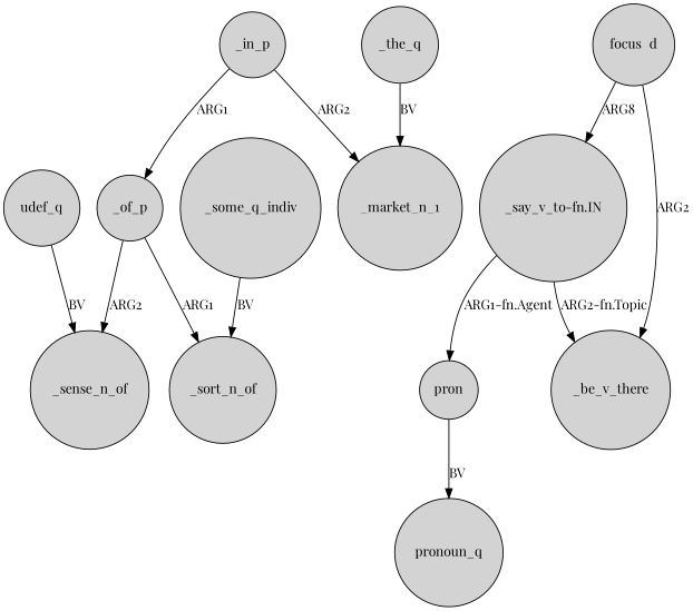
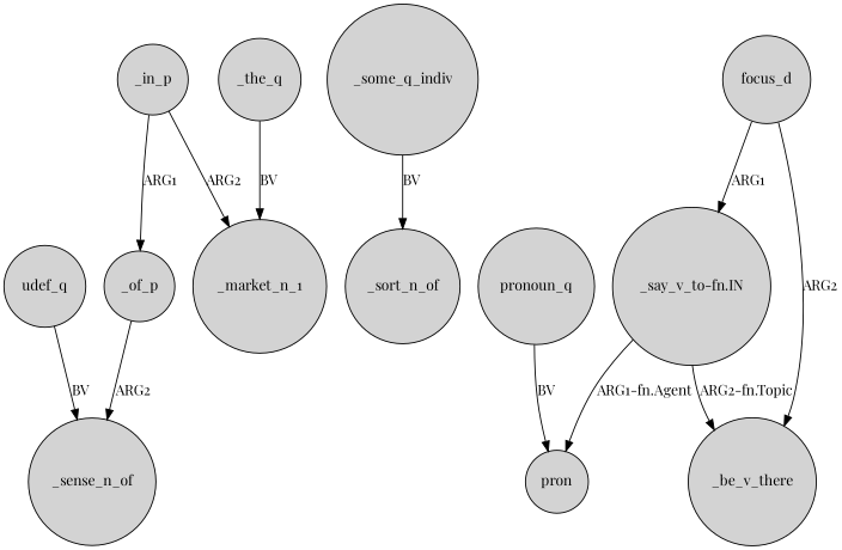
  digraph {
    fontname="Playfair Display"
    node [fontname="Playfair Display" shape=circle style=filled]
    edge [fontname="Playfair Display"]
    _of_p
    _sense_n_of
    _sort_n_of
    _in_p
    _market_n_1
    "_say_v_to-fn.IN"
    pron
    _be_v_there
    udef_q
    pronoun_q
    _the_q
    _some_q_indiv
    focus_d
    _of_p -> _sense_n_of [label=ARG2]
-   _of_p -> _sort_n_of [label=ARG1]
    _in_p -> _of_p [label=ARG1]
    _in_p -> _market_n_1 [label=ARG2]
    "_say_v_to-fn.IN" -> pron [label="ARG1-fn.Agent"]
    "_say_v_to-fn.IN" -> _be_v_there [label="ARG2-fn.Topic"]
    udef_q -> _sense_n_of [label=BV]
-   pron -> pronoun_q [label=BV]
+   pronoun_q -> pron [label=BV]
    _the_q -> _market_n_1 [label=BV]
    _some_q_indiv -> _sort_n_of [label=BV]
-   focus_d -> "_say_v_to-fn.IN" [label=ARG8]
+   focus_d -> "_say_v_to-fn.IN" [label=ARG1]
    focus_d -> _be_v_there [label=ARG2]
  }
